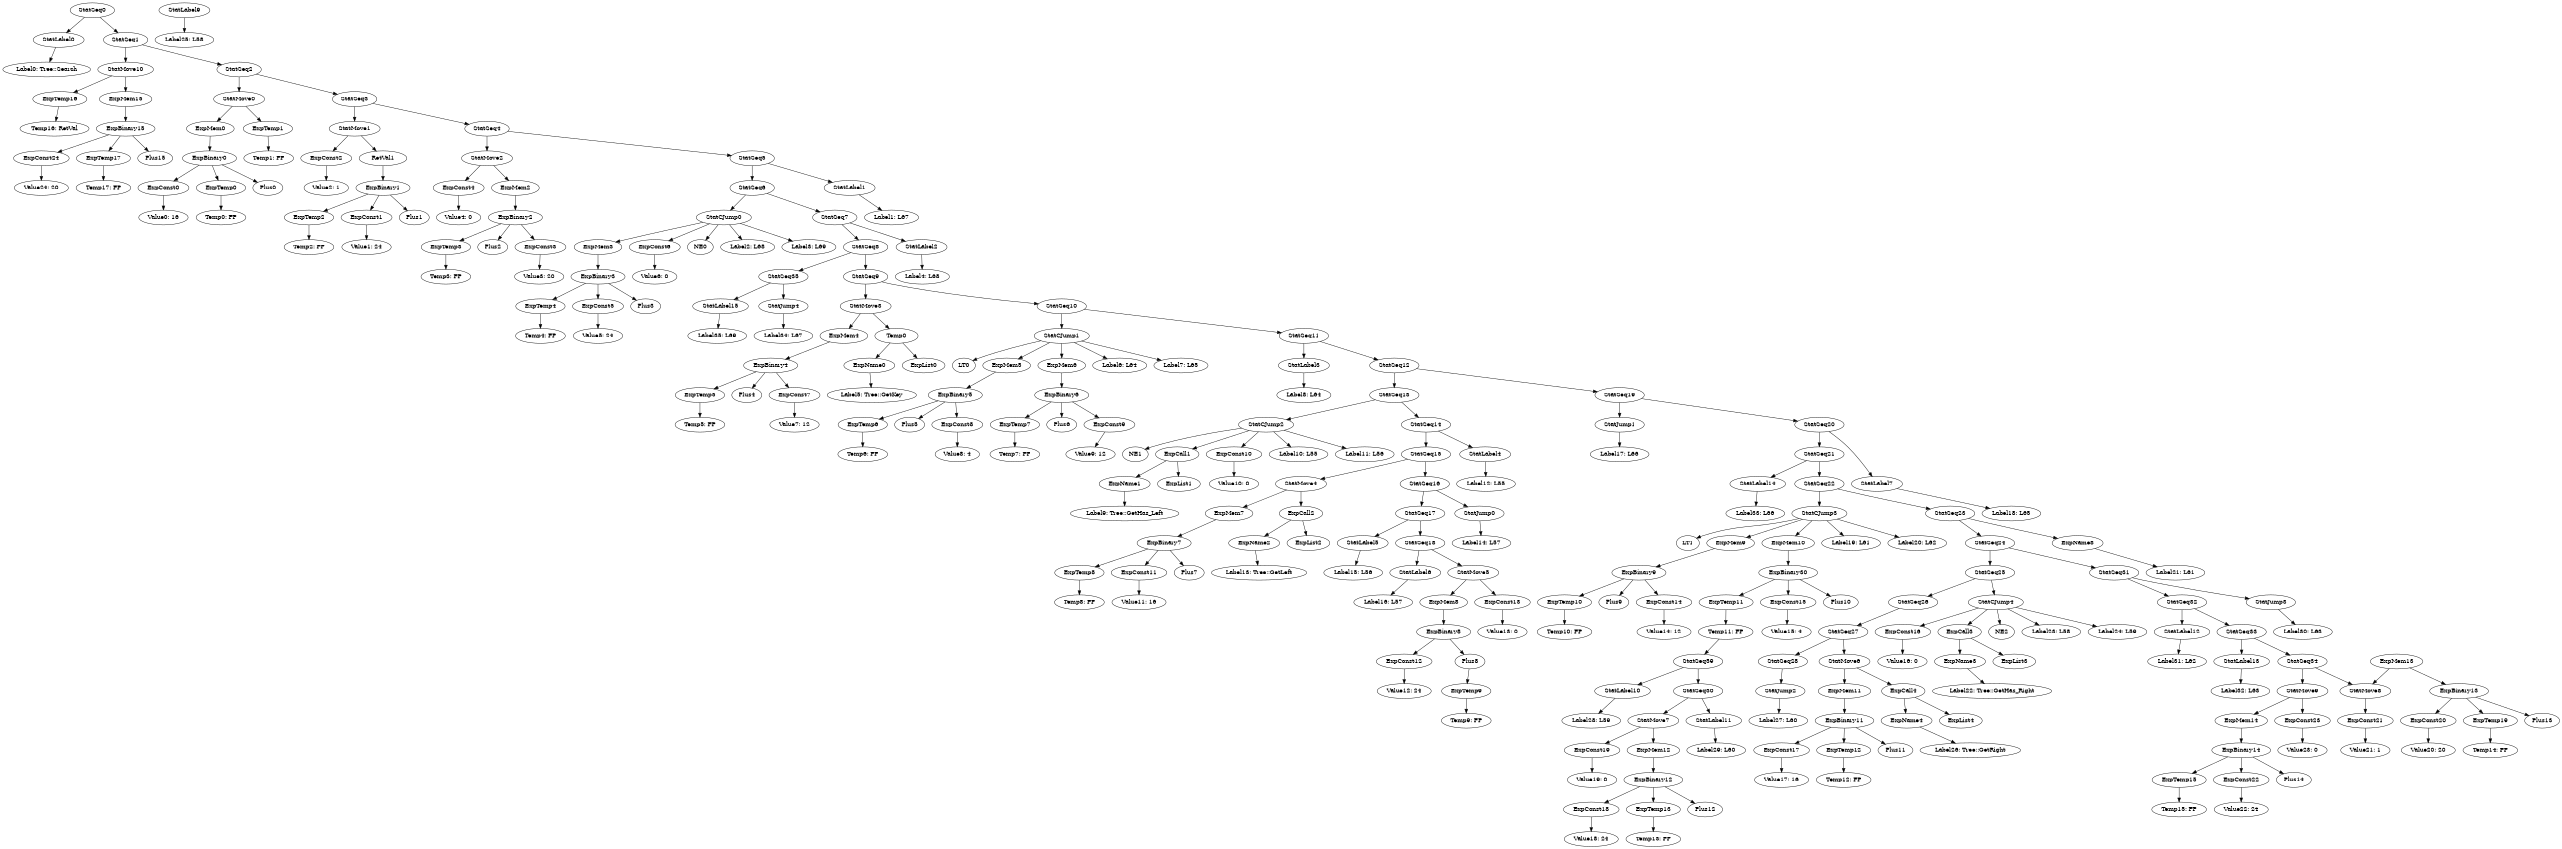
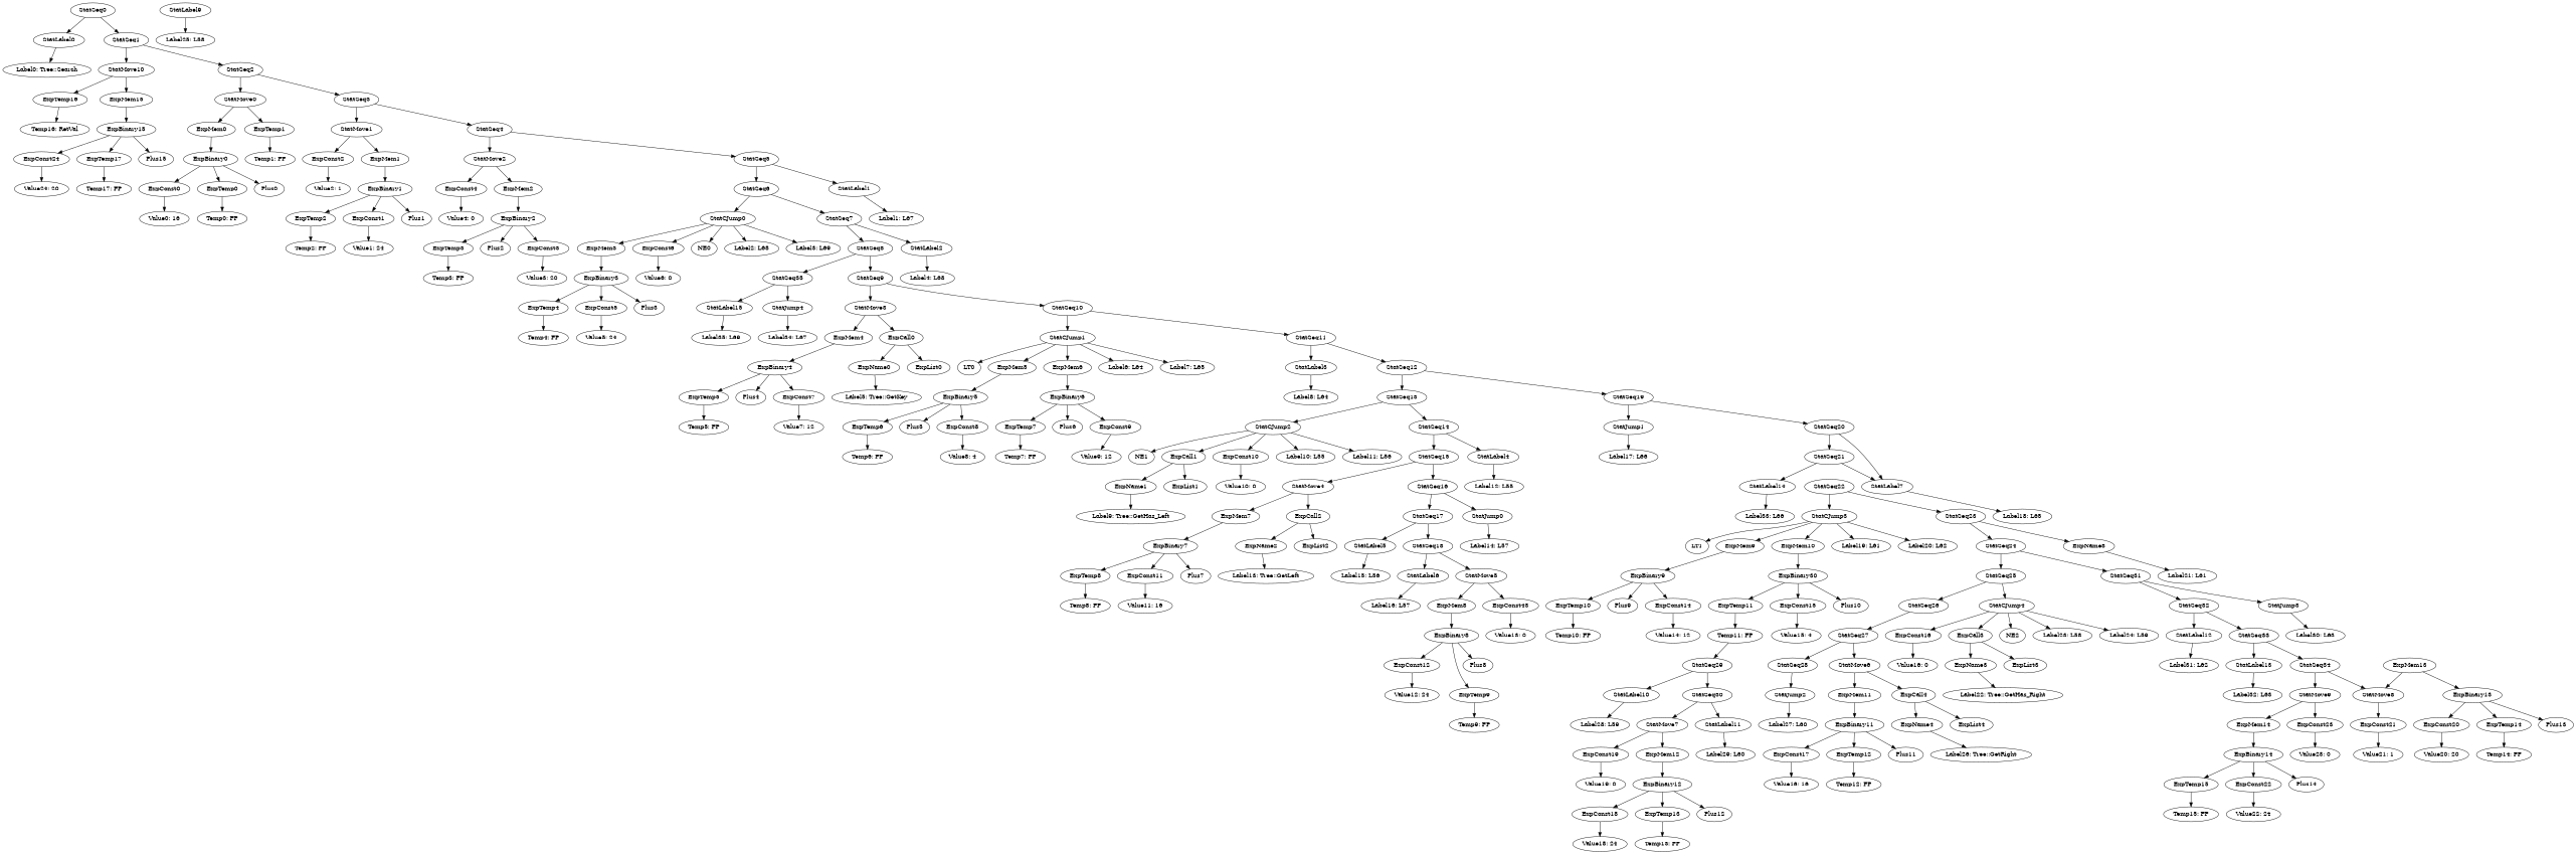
  digraph {
    ordering=out
    StatMove10
    ExpTemp16
    ExpMem15
    "Temp16: RetVal"
    ExpBinary15
    ExpConst24
    ExpTemp17
    Plus15
    StatLabel15
    "Label35: L69"
    StatSeq35
    StatJump4
    "Label34: L67"
    StatSeq8
    StatSeq9
    StatMove3
    StatSeq10
    ExpMem4
-   ExpCall0 [label=Temp0]
+   ExpCall0
    StatCJump1
    StatSeq11
    StatLabel14
    "Label33: L66"
    StatSeq21
    StatSeq22
    StatCJump3
    StatSeq23
    LT1
    ExpMem9
    ExpMem10
    "Label19: L61"
    "Label20: L62"
    StatSeq24
    n34 [label=ExpName8]
    StatLabel13
    "Label32: L63"
    StatMove9
    ExpMem14
    ExpConst23
    ExpBinary14
    "Value23: 0"
    ExpTemp15
    ExpConst22
    Plus14
    "Temp15: FP"
    "Value22: 24"
    StatSeq34
    StatMove8
    ExpConst21
    "Value21: 1"
    ExpMem13
    ExpBinary13
    ExpConst20
-   ExpTemp14 [label=ExpTemp19]
+   ExpTemp14
    Plus13
    "Value20: 20"
    "Temp14: FP"
    StatSeq32
    StatLabel12
    StatSeq33
    "Label31: L62"
    StatSeq25
    StatSeq31
    StatSeq26
    StatCJump4
    StatJump3
    StatSeq27
    ExpConst16
    ExpCall3
    NE2
    "Label23: L58"
    "Label24: L59"
    "Label30: L63"
    ExpConst19
    "Value19: 0"
    StatMove7
    ExpMem12
    ExpBinary12
    ExpConst18
    ExpTemp13
    Plus12
    "Value18: 24"
    "Temp13: FP"
-   StatSeq29 [label=StatSeq59]
+   StatSeq29
    StatLabel10
    StatSeq30
    "Label28: L59"
    StatLabel11
    "Label29: L60"
    StatSeq28
    StatJump2
    "Label27: L60"
    StatMove6
    ExpMem11
    ExpCall4
    ExpBinary11
    ExpName4
    ExpList4
    "Label26: Tree::GetRight"
    ExpConst17
    ExpTemp12
    Plus11
-   "Value17: 16"
+   "Value17: 16" [label="Value16: 16"]
    "Temp12: FP"
    StatLabel9
    "Label25: L58"
    "Value16: 0"
    ExpName3
    ExpList3
    "Label22: Tree::GetHas_Right"
    "Label21: L61"
    ExpConst4
    "Value4: 0"
    ExpBinary5
    ExpTemp6
    Plus5
    ExpConst8
    "Temp6: FP"
    "Value8: 4"
    ExpName0
    "Label5: Tree::GetKey"
    "Value24: 20"
    ExpBinary4
    ExpList0
    ExpTemp5
    Plus4
    ExpConst7
    ExpBinary9
    n129 [label=ExpBinary30]
    ExpTemp10
    Plus9
    ExpConst14
    ExpTemp11
    ExpConst15
    Plus10
    ExpConst0
    "Value0: 16"
    StatLabel7
    "Label18: L65"
    ExpMem3
    ExpBinary3
    ExpTemp4
    ExpConst5
    Plus3
    "Temp4: FP"
    "Value5: 24"
    ExpConst2
    "Value2: 1"
    LT0
    ExpMem5
    ExpMem6
    "Label6: L64"
    "Label7: L65"
    ExpBinary6
    ExpTemp7
    Plus6
    ExpConst9
    ExpConst6
    "Value6: 0"
-   ExpMem1 [label=RetVal1]
+   ExpMem1
    ExpBinary1
    ExpTemp2
    ExpConst1
    Plus1
    "Temp2: FP"
    "Value1: 24"
    StatSeq2
    StatMove0
    StatSeq3
    ExpMem0
    ExpTemp1
    StatMove1
    StatSeq4
    ExpBinary0
    "Temp1: FP"
    StatMove2
    StatSeq5
    ExpTemp0
    Plus0
    "Temp0: FP"
    ExpMem2
    ExpBinary2
    ExpTemp3
    Plus2
    ExpConst3
    ExpName2
    "Label13: Tree::GetLeft"
    "Temp3: FP"
    "Value3: 20"
    "Temp5: FP"
    StatLabel5
    "Label15: L56"
    "Value7: 12"
    StatSeq0
    StatLabel0
    StatSeq1
    "Label0: Tree::Search"
    "Temp11: FP"
    StatSeq6
    StatCJump0
    StatSeq7
    NE0
    "Label2: L68"
    "Label3: L69"
    StatLabel2
    "Label4: L68"
    "Temp7: FP"
    StatLabel3
    StatSeq12
    StatLabel1
    "Label1: L67"
    "Label8: L64"
    ExpMem7
    ExpBinary7
    ExpTemp8
    ExpConst11
    Plus7
    "Temp8: FP"
    "Value11: 16"
    StatSeq15
    StatMove4
    StatSeq16
    ExpCall2
    StatSeq17
    StatJump0
    ExpList2
    StatSeq18
    "Label14: L57"
    "Value15: 4"
    StatLabel4
    "Label12: L55"
    StatLabel6
    StatMove5
    "Label16: L57"
    ExpMem8
-   ExpConst13
+   ExpConst13 [label=ExpConst43]
    "Temp17: FP"
    "Temp10: FP"
    "Value14: 12"
    StatSeq13
    StatCJump2
    StatSeq14
    NE1
    ExpCall1
    ExpConst10
    "Label10: L55"
    "Label11: L56"
    ExpName1
    ExpList1
    "Value10: 0"
    "Value9: 12"
    "Label9: Tree::GetHas_Left"
    StatSeq19
    ExpBinary8
    "Value13: 0"
    ExpConst12
    ExpTemp9
    Plus8
    "Value12: 24"
    "Temp9: FP"
    StatJump1
    StatSeq20
    "Label17: L66"
    StatMove10 -> ExpTemp16
    StatMove10 -> ExpMem15
    ExpTemp16 -> "Temp16: RetVal"
    ExpMem15 -> ExpBinary15
    ExpBinary15 -> ExpConst24
    ExpBinary15 -> ExpTemp17
    ExpBinary15 -> Plus15
    ExpConst24 -> "Value24: 20"
    ExpTemp17 -> "Temp17: FP"
    StatLabel15 -> "Label35: L69"
    StatSeq35 -> StatLabel15
    StatSeq35 -> StatJump4
    StatJump4 -> "Label34: L67"
    StatSeq8 -> StatSeq35
    StatSeq8 -> StatSeq9
    StatSeq9 -> StatMove3
    StatSeq9 -> StatSeq10
    StatMove3 -> ExpMem4
    StatMove3 -> ExpCall0
    StatSeq10 -> StatCJump1
    StatSeq10 -> StatSeq11
    ExpMem4 -> ExpBinary4
    ExpCall0 -> ExpName0
    ExpCall0 -> ExpList0
    StatCJump1 -> LT0
    StatCJump1 -> ExpMem5
    StatCJump1 -> ExpMem6
    StatCJump1 -> "Label6: L64"
    StatCJump1 -> "Label7: L65"
    StatSeq11 -> StatLabel3
    StatSeq11 -> StatSeq12
    StatLabel14 -> "Label33: L66"
    StatSeq21 -> StatLabel14
-   StatSeq21 -> StatSeq22
+   StatSeq21 -> StatLabel7
    StatSeq22 -> StatCJump3
    StatSeq22 -> StatSeq23
    StatCJump3 -> LT1
    StatCJump3 -> ExpMem9
    StatCJump3 -> ExpMem10
    StatCJump3 -> "Label19: L61"
    StatCJump3 -> "Label20: L62"
    StatSeq23 -> StatSeq24
    StatSeq23 -> n34
    ExpMem9 -> ExpBinary9
    ExpMem10 -> n129
    StatSeq24 -> StatSeq25
    StatSeq24 -> StatSeq31
    n34 -> "Label21: L61"
    StatLabel13 -> "Label32: L63"
    StatMove9 -> ExpMem14
    StatMove9 -> ExpConst23
    ExpMem14 -> ExpBinary14
    ExpConst23 -> "Value23: 0"
    ExpBinary14 -> ExpTemp15
    ExpBinary14 -> ExpConst22
    ExpBinary14 -> Plus14
    ExpTemp15 -> "Temp15: FP"
    ExpConst22 -> "Value22: 24"
    StatSeq34 -> StatMove9
    StatSeq34 -> StatMove8
    StatMove8 -> ExpConst21
    ExpConst21 -> "Value21: 1"
    ExpMem13 -> StatMove8
    ExpMem13 -> ExpBinary13
    ExpBinary13 -> ExpConst20
    ExpBinary13 -> ExpTemp14
    ExpBinary13 -> Plus13
    ExpConst20 -> "Value20: 20"
    ExpTemp14 -> "Temp14: FP"
    StatSeq32 -> StatLabel12
    StatSeq32 -> StatSeq33
    StatLabel12 -> "Label31: L62"
    StatSeq33 -> StatLabel13
    StatSeq33 -> StatSeq34
    StatSeq25 -> StatSeq26
    StatSeq25 -> StatCJump4
    StatSeq31 -> StatSeq32
    StatSeq31 -> StatJump3
    StatSeq26 -> StatSeq27
    StatCJump4 -> ExpConst16
    StatCJump4 -> ExpCall3
    StatCJump4 -> NE2
    StatCJump4 -> "Label23: L58"
    StatCJump4 -> "Label24: L59"
    StatJump3 -> "Label30: L63"
    StatSeq27 -> StatSeq28
    StatSeq27 -> StatMove6
    ExpConst16 -> "Value16: 0"
    ExpCall3 -> ExpName3
    ExpCall3 -> ExpList3
    ExpConst19 -> "Value19: 0"
    StatMove7 -> ExpConst19
    StatMove7 -> ExpMem12
    ExpMem12 -> ExpBinary12
    ExpBinary12 -> ExpConst18
    ExpBinary12 -> ExpTemp13
    ExpBinary12 -> Plus12
    ExpConst18 -> "Value18: 24"
    ExpTemp13 -> "Temp13: FP"
    StatSeq29 -> StatLabel10
    StatSeq29 -> StatSeq30
    StatLabel10 -> "Label28: L59"
    StatSeq30 -> StatMove7
    StatSeq30 -> StatLabel11
    StatLabel11 -> "Label29: L60"
    StatSeq28 -> StatJump2
    StatJump2 -> "Label27: L60"
    StatMove6 -> ExpMem11
    StatMove6 -> ExpCall4
    ExpMem11 -> ExpBinary11
    ExpCall4 -> ExpName4
    ExpCall4 -> ExpList4
    ExpBinary11 -> ExpConst17
    ExpBinary11 -> ExpTemp12
    ExpBinary11 -> Plus11
    ExpName4 -> "Label26: Tree::GetRight"
    ExpConst17 -> "Value17: 16"
    ExpTemp12 -> "Temp12: FP"
    StatLabel9 -> "Label25: L58"
    ExpName3 -> "Label22: Tree::GetHas_Right"
    ExpConst4 -> "Value4: 0"
    ExpBinary5 -> ExpTemp6
    ExpBinary5 -> Plus5
    ExpBinary5 -> ExpConst8
    ExpTemp6 -> "Temp6: FP"
    ExpConst8 -> "Value8: 4"
    ExpName0 -> "Label5: Tree::GetKey"
    ExpBinary4 -> ExpTemp5
    ExpBinary4 -> Plus4
    ExpBinary4 -> ExpConst7
    ExpTemp5 -> "Temp5: FP"
    ExpConst7 -> "Value7: 12"
    ExpBinary9 -> ExpTemp10
    ExpBinary9 -> Plus9
    ExpBinary9 -> ExpConst14
    n129 -> ExpTemp11
    n129 -> ExpConst15
    n129 -> Plus10
    ExpTemp10 -> "Temp10: FP"
    ExpConst14 -> "Value14: 12"
    ExpTemp11 -> "Temp11: FP"
    ExpConst15 -> "Value15: 4"
    ExpConst0 -> "Value0: 16"
    StatLabel7 -> "Label18: L65"
    ExpMem3 -> ExpBinary3
    ExpBinary3 -> ExpTemp4
    ExpBinary3 -> ExpConst5
    ExpBinary3 -> Plus3
    ExpTemp4 -> "Temp4: FP"
    ExpConst5 -> "Value5: 24"
    ExpConst2 -> "Value2: 1"
    ExpMem5 -> ExpBinary5
    ExpMem6 -> ExpBinary6
    ExpBinary6 -> ExpTemp7
    ExpBinary6 -> Plus6
    ExpBinary6 -> ExpConst9
    ExpTemp7 -> "Temp7: FP"
    ExpConst9 -> "Value9: 12"
    ExpConst6 -> "Value6: 0"
    ExpMem1 -> ExpBinary1
    ExpBinary1 -> ExpTemp2
    ExpBinary1 -> ExpConst1
    ExpBinary1 -> Plus1
    ExpTemp2 -> "Temp2: FP"
    ExpConst1 -> "Value1: 24"
    StatSeq2 -> StatMove0
    StatSeq2 -> StatSeq3
    StatMove0 -> ExpMem0
    StatMove0 -> ExpTemp1
    StatSeq3 -> StatMove1
    StatSeq3 -> StatSeq4
    ExpMem0 -> ExpBinary0
    ExpTemp1 -> "Temp1: FP"
    StatMove1 -> ExpConst2
    StatMove1 -> ExpMem1
    StatSeq4 -> StatMove2
    StatSeq4 -> StatSeq5
    ExpBinary0 -> ExpConst0
    ExpBinary0 -> ExpTemp0
    ExpBinary0 -> Plus0
    StatMove2 -> ExpConst4
    StatMove2 -> ExpMem2
    StatSeq5 -> StatSeq6
    StatSeq5 -> StatLabel1
    ExpTemp0 -> "Temp0: FP"
    ExpMem2 -> ExpBinary2
    ExpBinary2 -> ExpTemp3
    ExpBinary2 -> Plus2
    ExpBinary2 -> ExpConst3
    ExpTemp3 -> "Temp3: FP"
    ExpConst3 -> "Value3: 20"
    ExpName2 -> "Label13: Tree::GetLeft"
    StatLabel5 -> "Label15: L56"
    StatSeq0 -> StatLabel0
    StatSeq0 -> StatSeq1
    StatLabel0 -> "Label0: Tree::Search"
    StatSeq1 -> StatMove10
    StatSeq1 -> StatSeq2
    "Temp11: FP" -> StatSeq29
    StatSeq6 -> StatCJump0
    StatSeq6 -> StatSeq7
    StatCJump0 -> ExpMem3
    StatCJump0 -> ExpConst6
    StatCJump0 -> NE0
    StatCJump0 -> "Label2: L68"
    StatCJump0 -> "Label3: L69"
    StatSeq7 -> StatSeq8
    StatSeq7 -> StatLabel2
    StatLabel2 -> "Label4: L68"
    StatLabel3 -> "Label8: L64"
    StatSeq12 -> StatSeq13
    StatSeq12 -> StatSeq19
    StatLabel1 -> "Label1: L67"
    ExpMem7 -> ExpBinary7
    ExpBinary7 -> ExpTemp8
    ExpBinary7 -> ExpConst11
    ExpBinary7 -> Plus7
    ExpTemp8 -> "Temp8: FP"
    ExpConst11 -> "Value11: 16"
    StatSeq15 -> StatMove4
    StatSeq15 -> StatSeq16
    StatMove4 -> ExpMem7
    StatMove4 -> ExpCall2
    StatSeq16 -> StatSeq17
    StatSeq16 -> StatJump0
    ExpCall2 -> ExpName2
    ExpCall2 -> ExpList2
    StatSeq17 -> StatLabel5
    StatSeq17 -> StatSeq18
    StatJump0 -> "Label14: L57"
    StatSeq18 -> StatLabel6
    StatSeq18 -> StatMove5
    StatLabel4 -> "Label12: L55"
    StatLabel6 -> "Label16: L57"
    StatMove5 -> ExpMem8
    StatMove5 -> ExpConst13
    ExpMem8 -> ExpBinary8
    ExpConst13 -> "Value13: 0"
    StatSeq13 -> StatCJump2
    StatSeq13 -> StatSeq14
    StatCJump2 -> NE1
    StatCJump2 -> ExpCall1
    StatCJump2 -> ExpConst10
    StatCJump2 -> "Label10: L55"
    StatCJump2 -> "Label11: L56"
    StatSeq14 -> StatSeq15
    StatSeq14 -> StatLabel4
    ExpCall1 -> ExpName1
    ExpCall1 -> ExpList1
    ExpConst10 -> "Value10: 0"
    ExpName1 -> "Label9: Tree::GetHas_Left"
    StatSeq19 -> StatJump1
    StatSeq19 -> StatSeq20
    ExpBinary8 -> ExpConst12
-   Plus8 -> ExpTemp9
+   ExpBinary8 -> ExpTemp9
    ExpBinary8 -> Plus8
    ExpConst12 -> "Value12: 24"
    ExpTemp9 -> "Temp9: FP"
    StatJump1 -> "Label17: L66"
    StatSeq20 -> StatSeq21
    StatSeq20 -> StatLabel7
  }
